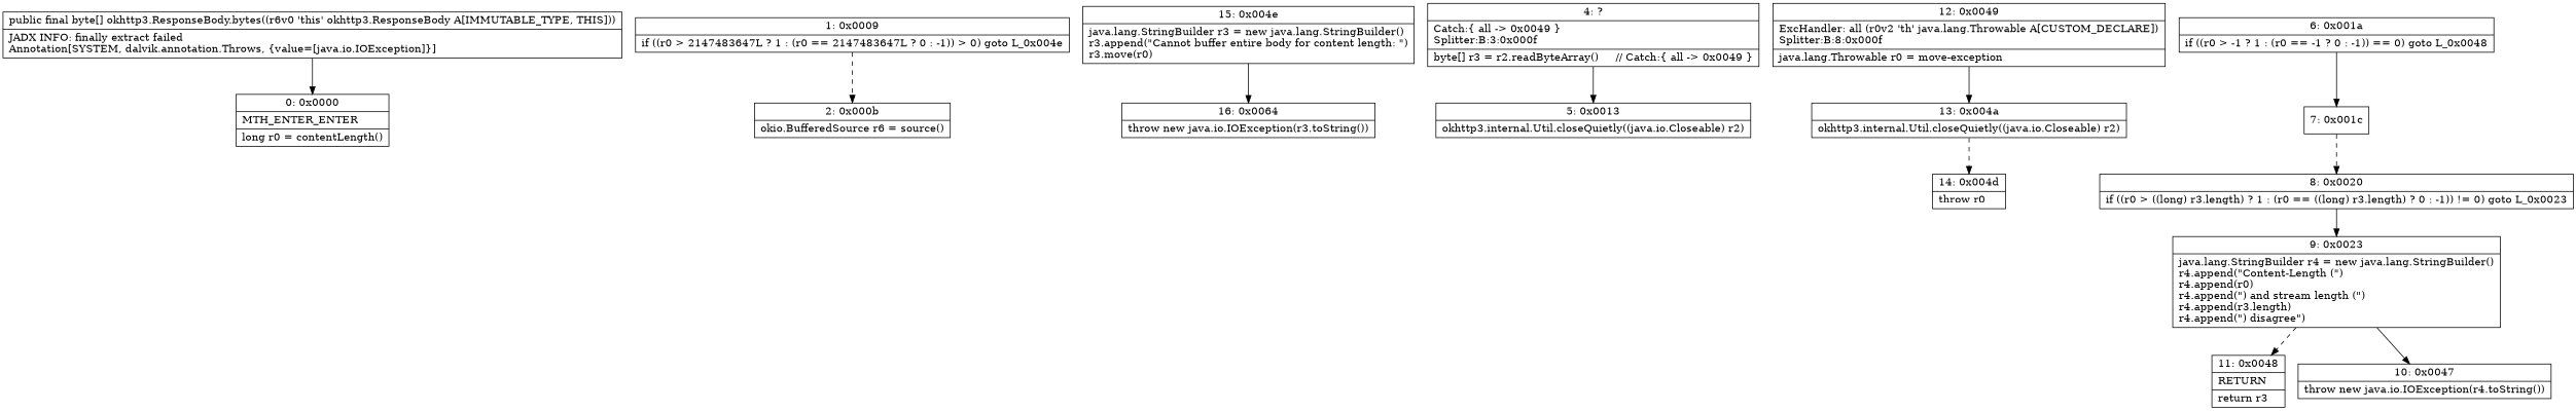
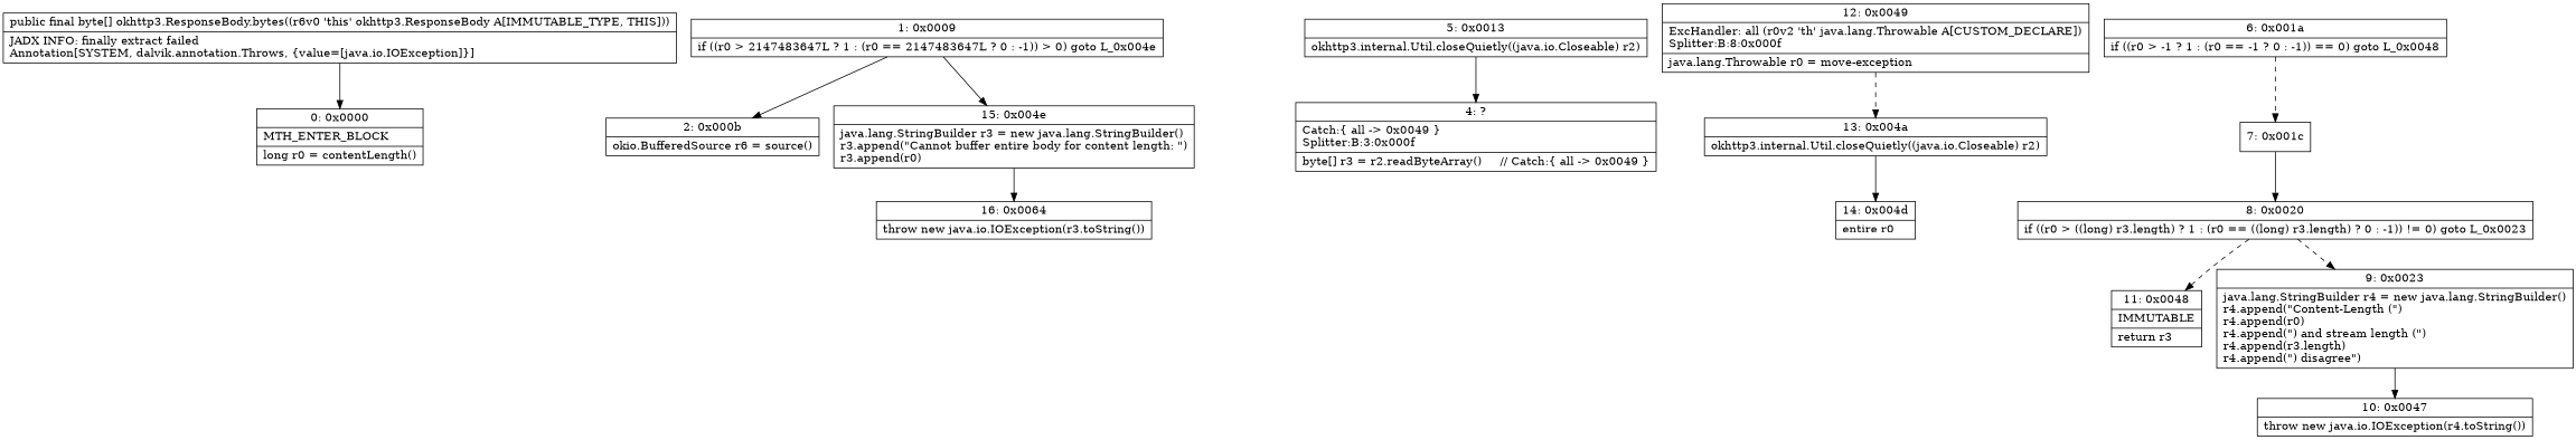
  digraph {
    node [shape=record]
-   n1 [label="{0\:\ 0x0000|MTH_ENTER_ENTER\l|long r0 = contentLength()\l}"]
+   n1 [label="{0\:\ 0x0000|MTH_ENTER_BLOCK\l|long r0 = contentLength()\l}"]
    n2 [label="{1\:\ 0x0009|if ((r0 \> 2147483647L ? 1 : (r0 == 2147483647L ? 0 : \-1)) \> 0) goto L_0x004e\l}"]
    n3 [label="{2\:\ 0x000b|okio.BufferedSource r6 = source()\l}"]
-   n4 [label="{15\:\ 0x004e|java.lang.StringBuilder r3 = new java.lang.StringBuilder()\lr3.append(\"Cannot buffer entire body for content length: \")\lr3.move(r0)\l}"]
+   n4 [label="{15\:\ 0x004e|java.lang.StringBuilder r3 = new java.lang.StringBuilder()\lr3.append(\"Cannot buffer entire body for content length: \")\lr3.append(r0)\l}"]
    n5 [label="{16\:\ 0x0064|throw new java.io.IOException(r3.toString())\l}"]
    n6 [label="{4\:\ ?|Catch:\{ all \-\> 0x0049 \}\lSplitter:B:3:0x000f\l|byte[] r3 = r2.readByteArray()     \/\/ Catch:\{ all \-\> 0x0049 \}\l}"]
    n7 [label="{5\:\ 0x0013|okhttp3.internal.Util.closeQuietly((java.io.Closeable) r2)\l}"]
    n8 [label="{12\:\ 0x0049|ExcHandler: all (r0v2 'th' java.lang.Throwable A[CUSTOM_DECLARE])\lSplitter:B:8:0x000f\l|java.lang.Throwable r0 = move\-exception\l}"]
    n9 [label="{13\:\ 0x004a|okhttp3.internal.Util.closeQuietly((java.io.Closeable) r2)\l}"]
    n10 [label="{6\:\ 0x001a|if ((r0 \> \-1 ? 1 : (r0 == \-1 ? 0 : \-1)) == 0) goto L_0x0048\l}"]
    n11 [label="{7\:\ 0x001c}"]
    n12 [label="{8\:\ 0x0020|if ((r0 \> ((long) r3.length) ? 1 : (r0 == ((long) r3.length) ? 0 : \-1)) != 0) goto L_0x0023\l}"]
-   n13 [label="{11\:\ 0x0048|RETURN\l|return r3\l}"]
+   n13 [label="{11\:\ 0x0048|IMMUTABLE\l|return r3\l}"]
    n14 [label="{9\:\ 0x0023|java.lang.StringBuilder r4 = new java.lang.StringBuilder()\lr4.append(\"Content\-Length (\")\lr4.append(r0)\lr4.append(\") and stream length (\")\lr4.append(r3.length)\lr4.append(\") disagree\")\l}"]
    n15 [label="{10\:\ 0x0047|throw new java.io.IOException(r4.toString())\l}"]
-   n16 [label="{14\:\ 0x004d|throw r0\l}"]
+   n16 [label="{14\:\ 0x004d|entire r0\l}"]
    n17 [label="{public final byte[] okhttp3.ResponseBody.bytes((r6v0 'this' okhttp3.ResponseBody A[IMMUTABLE_TYPE, THIS]))  | JADX INFO: finally extract failed\lAnnotation[SYSTEM, dalvik.annotation.Throws, \{value=[java.io.IOException]\}]\l}"]
-   n2 -> n3 [style=dashed]
+   n2 -> n3 [style=solid]
+   n2 -> n4
    n4 -> n5
-   n6 -> n7
-   n8 -> n9
-   n9 -> n16 [style=dashed]
-   n10 -> n11 [style=solid]
-   n11 -> n12 [style=dashed]
-   n14 -> n13 [style=dashed]
-   n12 -> n14
+   n7 -> n6
+   n8 -> n9 [style=dashed]
+   n9 -> n16
+   n10 -> n11 [style=dashed]
+   n11 -> n12
+   n12 -> n13 [style=dashed]
+   n12 -> n14 [style=dashed]
    n14 -> n15
    n17 -> n1
  }
